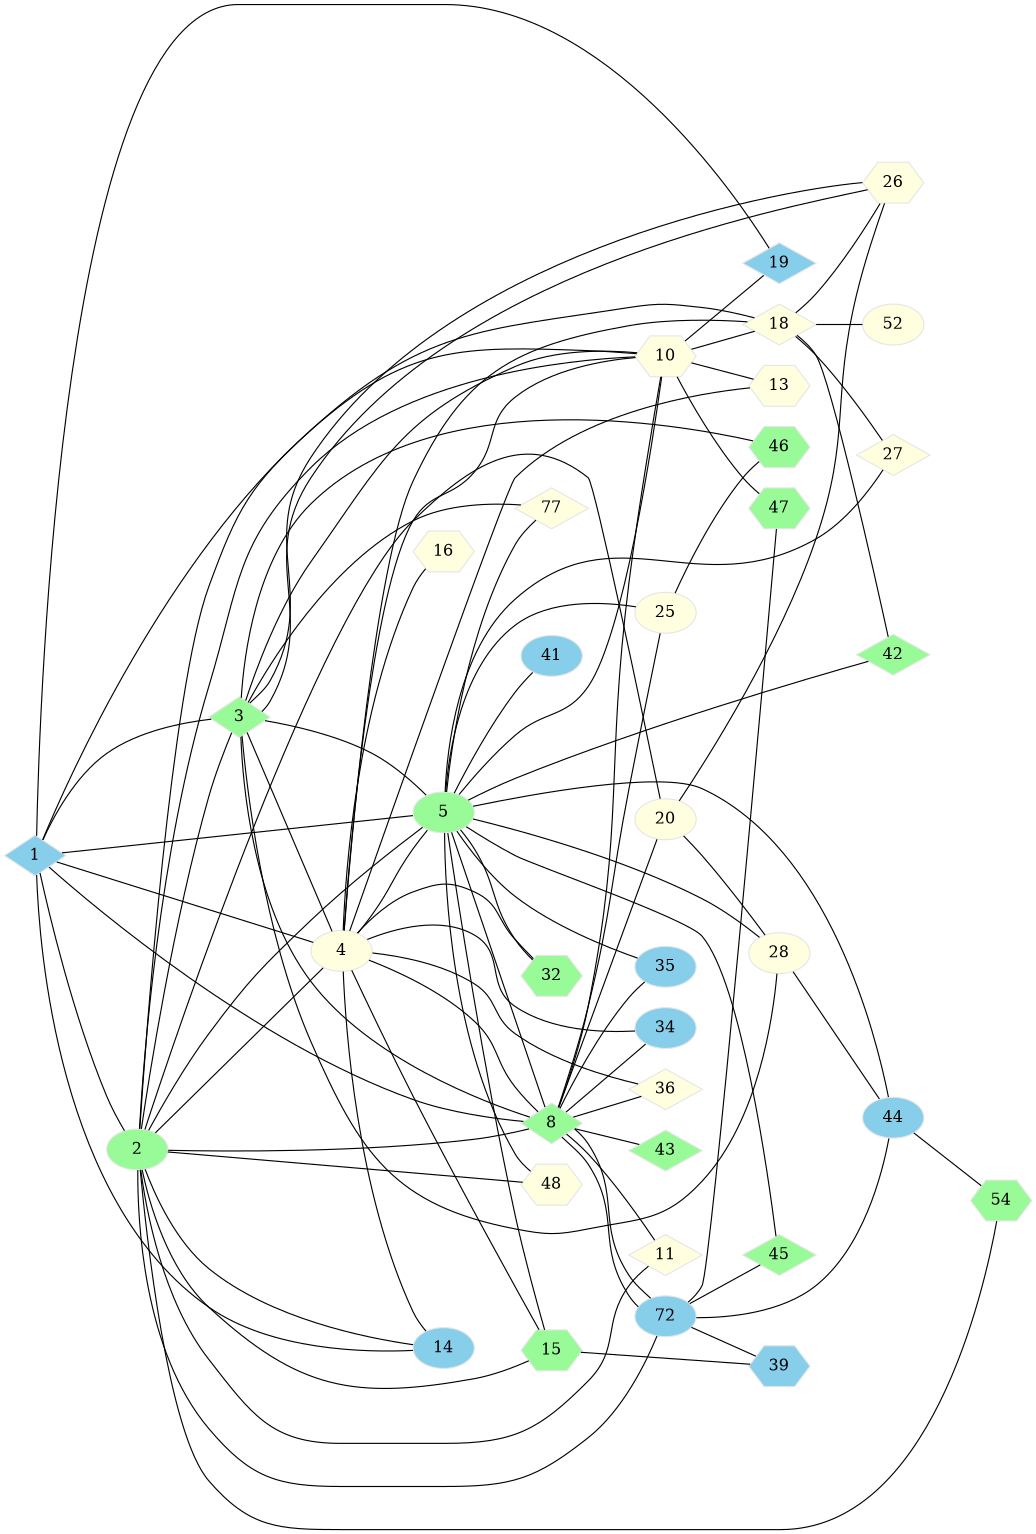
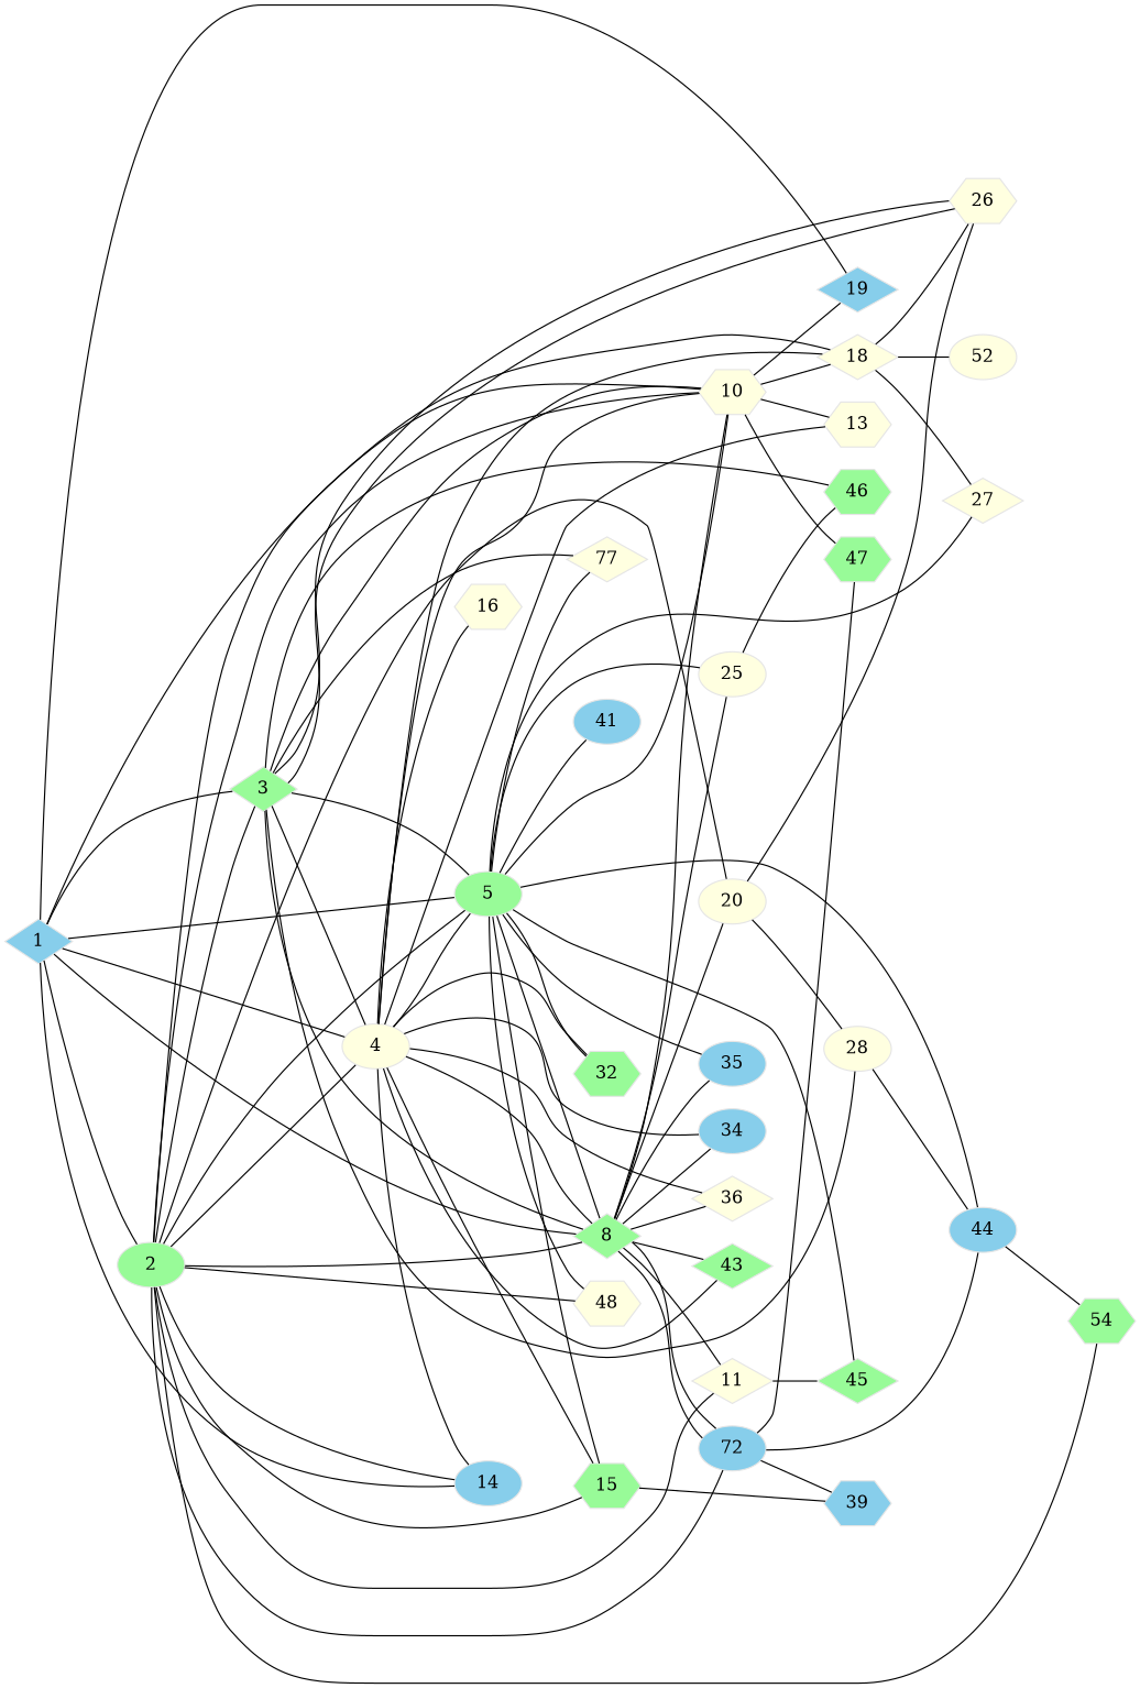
  graph {
    rankdir=LR
    node [color=gray90 fillcolor=lightyellow shape=ellipse style=filled]
    1 [fillcolor=skyblue shape=diamond super="+22"]
    2 [fillcolor=palegreen super="+37"]
    3 [fillcolor=palegreen shape=diamond super="+21"]
    4 [super="+7"]
    5 [fillcolor=palegreen super="+6"]
    8 [fillcolor=palegreen shape=diamond super="+9"]
    10 [shape=hexagon super="+40"]
    14 [fillcolor=skyblue super="+23"]
    19 [fillcolor=skyblue shape=diamond super="+49"]
    11 [shape=diamond super="+50"]
    n11 [fillcolor=skyblue label=72 super="+24"]
    15 [fillcolor=palegreen shape=hexagon super="+31"]
    18 [shape=diamond super="+29"]
    20 [super="+38"]
    48 [shape=hexagon]
    54 [fillcolor=palegreen shape=hexagon]
    n17 [label=77 shape=diamond]
    26 [shape=hexagon super="+30"]
    28 [super="+33"]
    46 [fillcolor=palegreen shape=hexagon]
    13 [shape=hexagon]
    16 [shape=hexagon]
    32 [fillcolor=palegreen shape=hexagon]
    34 [fillcolor=skyblue]
    36 [shape=diamond]
    43 [fillcolor=palegreen shape=diamond]
    25
    27 [shape=diamond]
    35 [fillcolor=skyblue super="+51"]
    41 [fillcolor=skyblue]
-   42 [fillcolor=palegreen shape=diamond]
    44 [fillcolor=skyblue super="+53"]
    45 [fillcolor=palegreen shape=diamond]
    47 [fillcolor=palegreen shape=hexagon]
    39 [fillcolor=skyblue shape=hexagon]
    52
    1 -- 2
    1 -- 3
    1 -- 4 [weight=2]
    1 -- 5 [weight=2]
    1 -- 8 [weight=2]
    1 -- 10
    1 -- 14
    1 -- 19
    2 -- 3
    2 -- 4 [weight=2]
    2 -- 5 [weight=2]
    2 -- 8 [weight=2]
    2 -- 10
    2 -- 14
    2 -- 11 [weight=2]
    2 -- n11
    2 -- 15
    2 -- 18
    2 -- 20
    2 -- 48
    2 -- 54
    3 -- 4 [weight=2]
    3 -- 5 [weight=2]
    3 -- 8 [weight=2]
    3 -- 10 [weight=2]
    3 -- n17
    3 -- 26
    3 -- 26
    3 -- 28
    3 -- 46
    4 -- 5 [weight=4]
    4 -- 8 [weight=4]
    4 -- 10 [weight=2]
    4 -- 14 [weight=2]
    4 -- 15
    4 -- 18
    4 -- 13
    4 -- 16
    4 -- 32
    4 -- 34
    4 -- 36
+   4 -- 43
    5 -- 8 [weight=4]
    5 -- 10 [weight=2]
    5 -- 15
    5 -- 48
    5 -- n17
-   5 -- 28
    5 -- 32
    5 -- 25
    5 -- 27
    5 -- 35 [weight=2]
    5 -- 41
-   5 -- 42
    5 -- 44
    5 -- 45
    8 -- 10 [weight=3]
    8 -- 11
    8 -- n11 [weight=2]
    8 -- n11
    8 -- 20
    8 -- 34
    8 -- 36
    8 -- 43
    8 -- 25
    8 -- 35
    10 -- 19 [weight=2]
    10 -- 18
    10 -- 13
    10 -- 47
-   n11 -- 45
+   11 -- 45
    n11 -- 44
    n11 -- 47
    n11 -- 39
    15 -- 39
    18 -- 26
    18 -- 27
-   18 -- 42
    18 -- 52
    20 -- 26
    20 -- 28
    28 -- 44
    25 -- 46
    44 -- 54
  }
